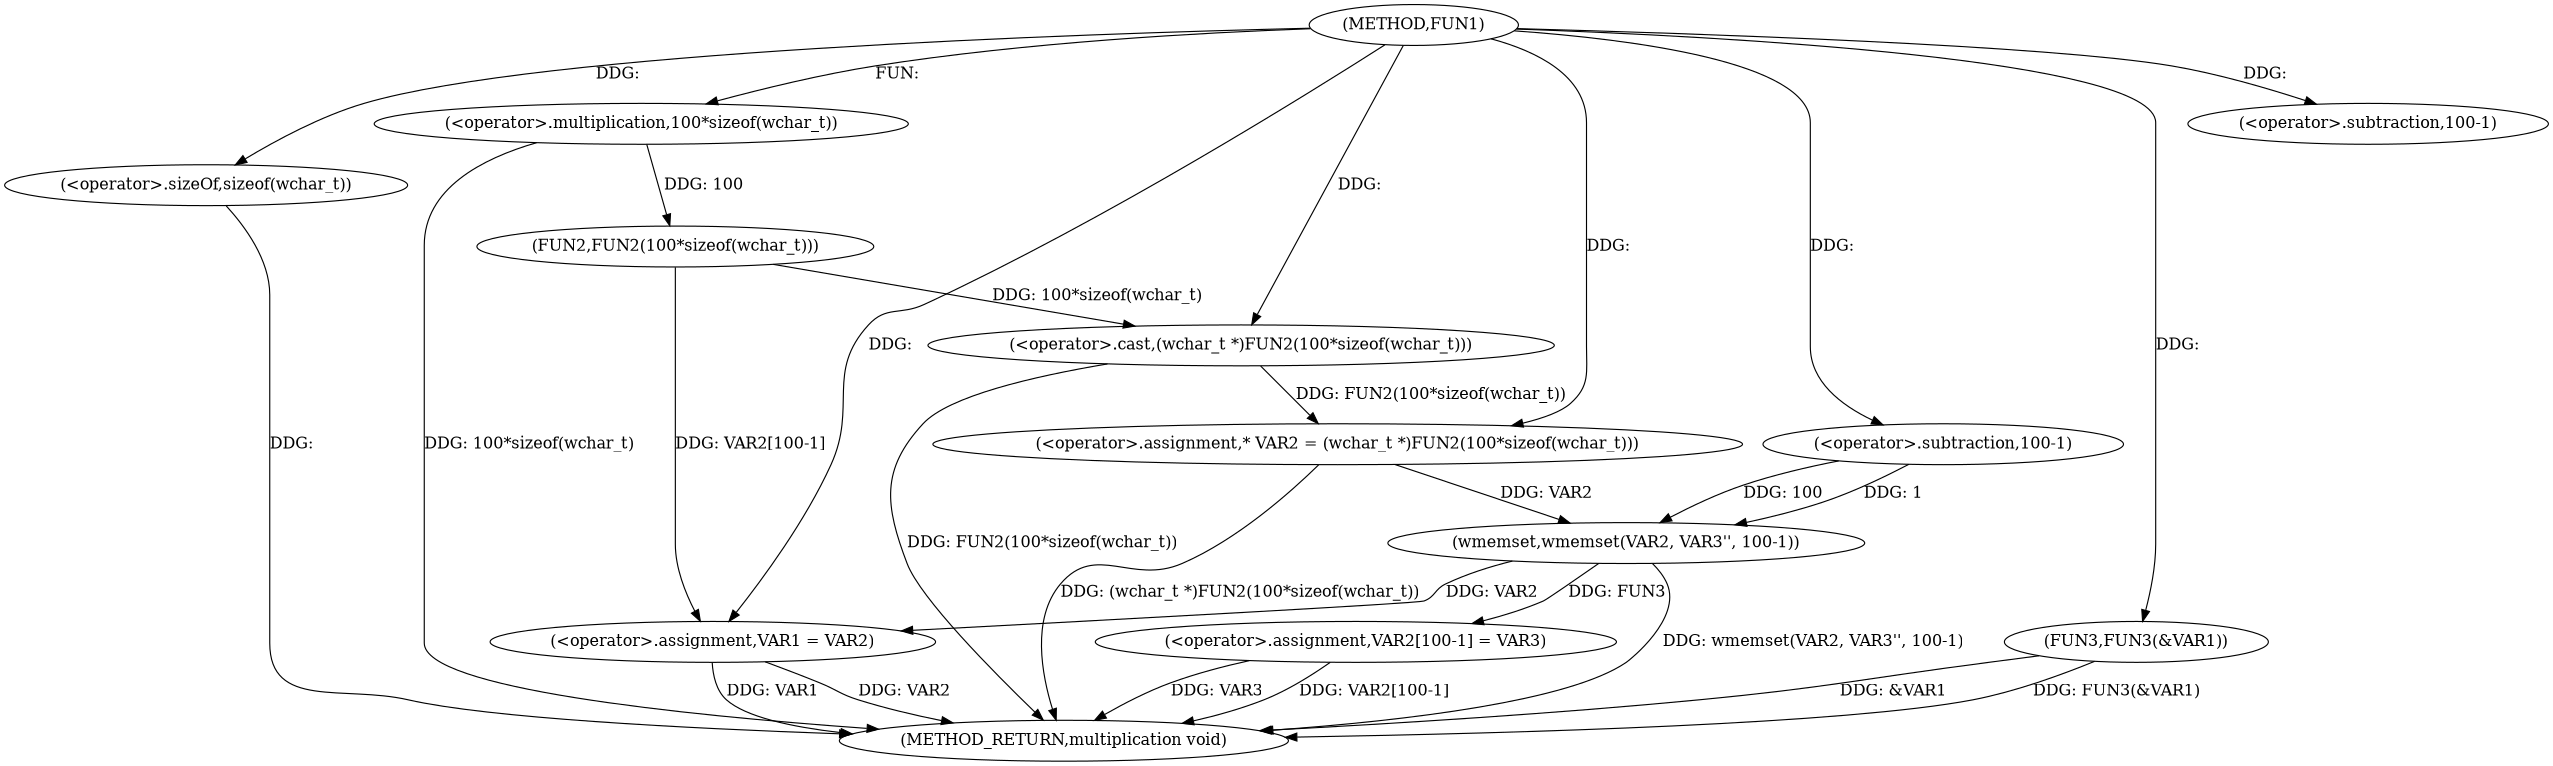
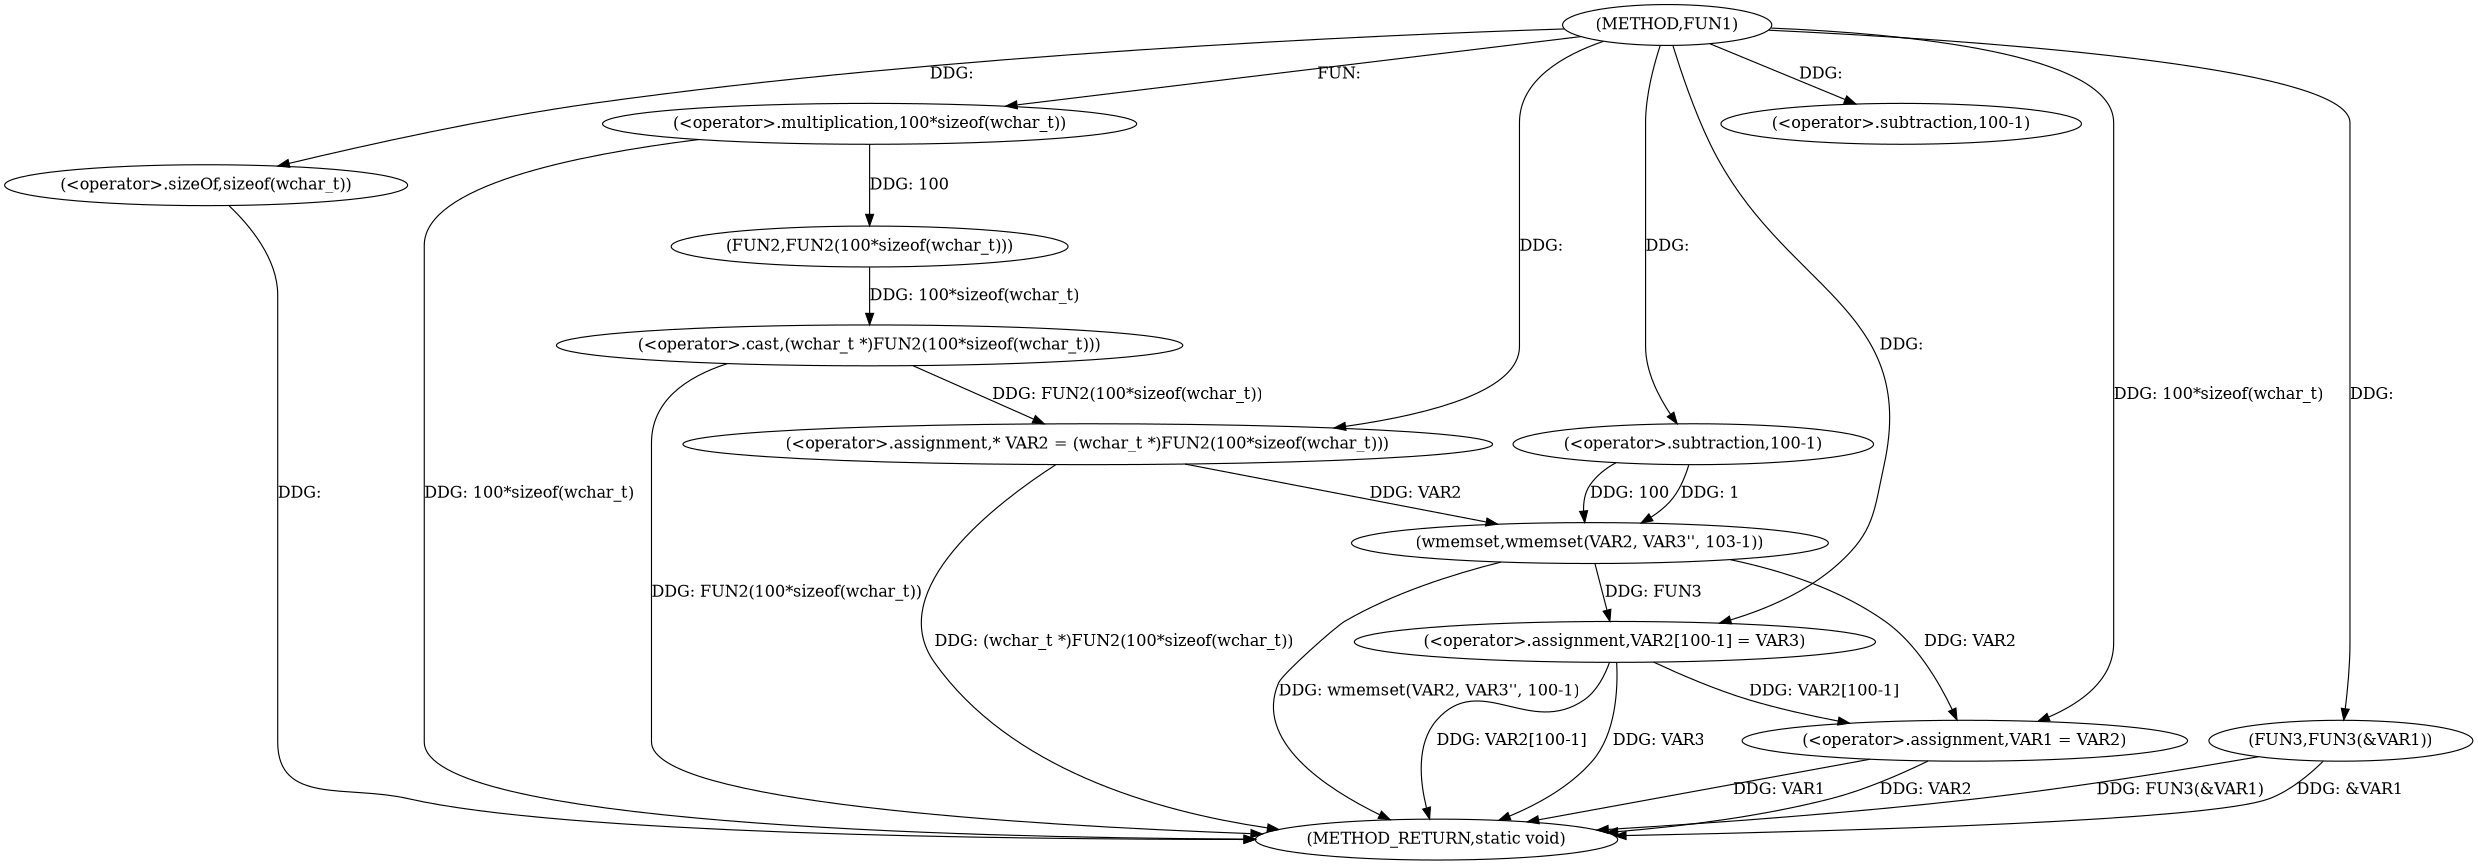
  digraph {
    n1 [label="(METHOD,FUN1)"]
    n2 [label="(<operator>.assignment,* VAR2 = (wchar_t *)FUN2(100*sizeof(wchar_t)))"]
    n3 [label="(<operator>.multiplication,100*sizeof(wchar_t))"]
    n4 [label="(<operator>.sizeOf,sizeof(wchar_t))"]
    n5 [label="(<operator>.subtraction,100-1)"]
    n6 [label="(<operator>.assignment,VAR2[100-1] = VAR3)"]
    n7 [label="(<operator>.subtraction,100-1)"]
    n8 [label="(<operator>.assignment,VAR1 = VAR2)"]
    n9 [label="(FUN3,FUN3(&VAR1))"]
-   n10 [label="(wmemset,wmemset(VAR2, VAR3'', 100-1))"]
-   n11 [label="(METHOD_RETURN,multiplication void)"]
+   n10 [label="(wmemset,wmemset(VAR2, VAR3'', 103-1))"]
+   n11 [label="(METHOD_RETURN,static void)"]
    n12 [label="(FUN2,FUN2(100*sizeof(wchar_t)))"]
    n13 [label="(<operator>.cast,(wchar_t *)FUN2(100*sizeof(wchar_t)))"]
    n1 -> n2 [label="DDG: "]
    n1 -> n3 [label="FUN: "]
    n1 -> n4 [label="DDG: "]
    n1 -> n5 [label="DDG: "]
-   n1 -> n13 [label="DDG: "]
+   n1 -> n6 [label="DDG: "]
    n1 -> n7 [label="DDG: "]
-   n1 -> n8 [label="DDG: "]
+   n1 -> n8 [label="DDG: 100*sizeof(wchar_t)"]
    n1 -> n9 [label="DDG: "]
    n2 -> n10 [label="DDG: VAR2"]
    n2 -> n11 [label="DDG: (wchar_t *)FUN2(100*sizeof(wchar_t))"]
    n3 -> n11 [label="DDG: 100*sizeof(wchar_t)"]
    n3 -> n12 [label="DDG: 100"]
    n4 -> n11 [label="DDG: "]
    n5 -> n10 [label="DDG: 100"]
    n5 -> n10 [label="DDG: 1"]
-   n12 -> n8 [label="DDG: VAR2[100-1]"]
+   n6 -> n8 [label="DDG: VAR2[100-1]"]
    n6 -> n11 [label="DDG: VAR3"]
    n6 -> n11 [label="DDG: VAR2[100-1]"]
    n8 -> n11 [label="DDG: VAR1"]
    n8 -> n11 [label="DDG: VAR2"]
    n9 -> n11 [label="DDG: FUN3(&VAR1)"]
    n9 -> n11 [label="DDG: &VAR1"]
    n10 -> n6 [label="DDG: FUN3"]
    n10 -> n8 [label="DDG: VAR2"]
    n10 -> n11 [label="DDG: wmemset(VAR2, VAR3'', 100-1)"]
    n12 -> n13 [label="DDG: 100*sizeof(wchar_t)"]
    n13 -> n2 [label="DDG: FUN2(100*sizeof(wchar_t))"]
    n13 -> n11 [label="DDG: FUN2(100*sizeof(wchar_t))"]
  }
